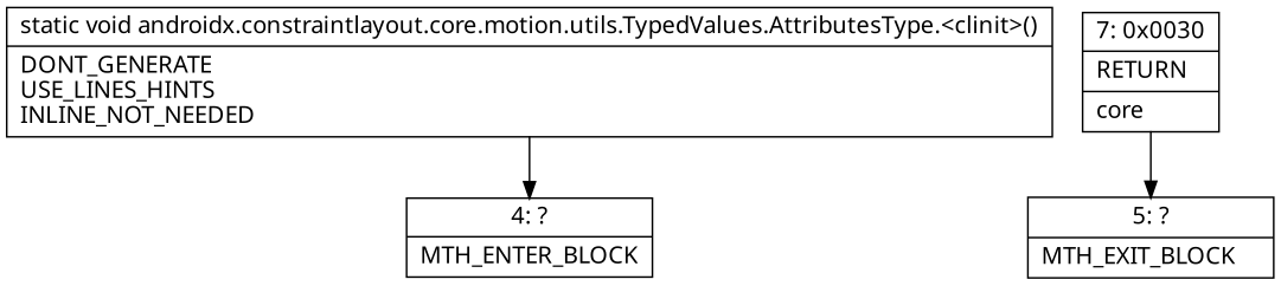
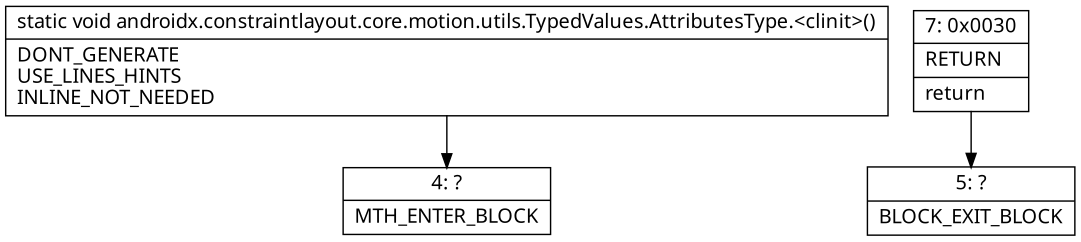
  digraph {
    fontname="Noto Sans"
    node [fontname="Noto Sans" shape=record]
    edge [fontname="Noto Sans"]
    n1 [label="{4\:\ ?|MTH_ENTER_BLOCK\l}"]
-   n2 [label="{7\:\ 0x0030|RETURN\l|core\l}"]
-   n3 [label="{5\:\ ?|MTH_EXIT_BLOCK\l}"]
+   n2 [label="{7\:\ 0x0030|RETURN\l|return\l}"]
+   n3 [label="{5\:\ ?|BLOCK_EXIT_BLOCK\l}"]
    n4 [label="{static void androidx.constraintlayout.core.motion.utils.TypedValues.AttributesType.\<clinit\>()  | DONT_GENERATE\lUSE_LINES_HINTS\lINLINE_NOT_NEEDED\l}"]
    n2 -> n3
    n4 -> n1
  }
